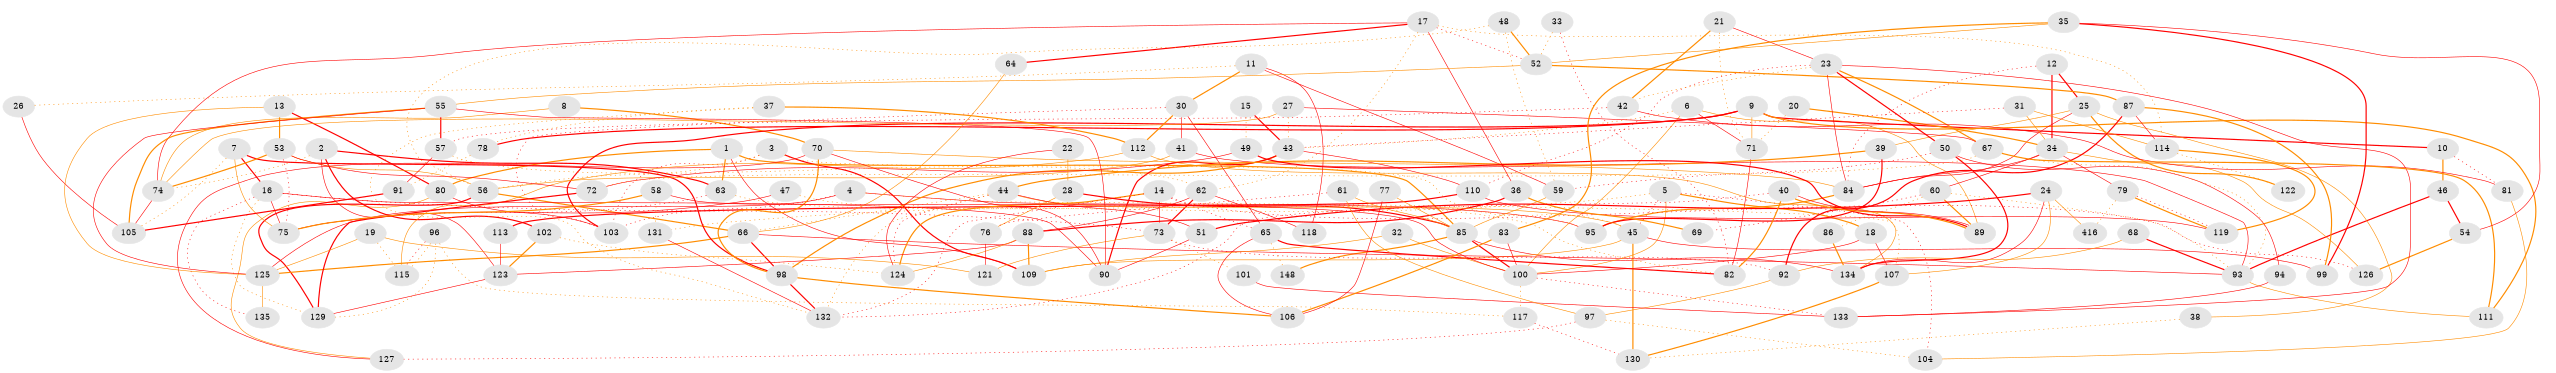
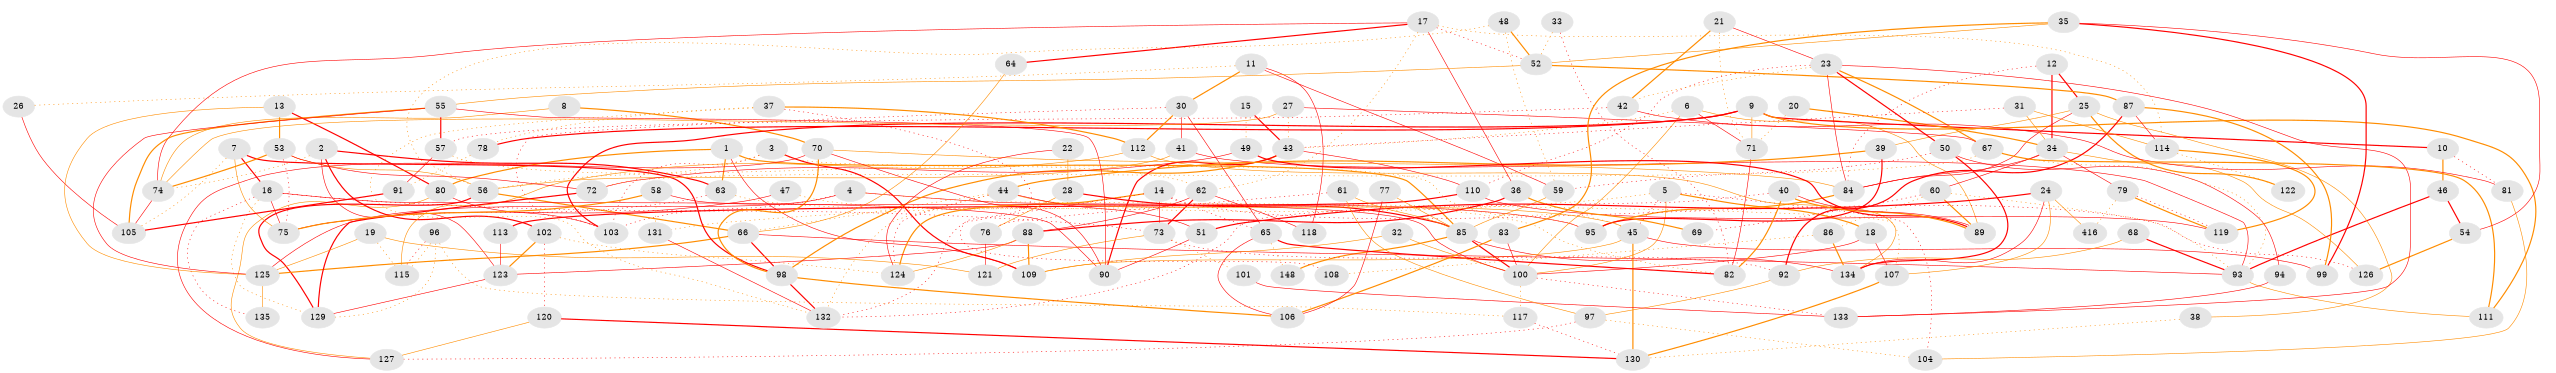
  graph {
    node [color=gray90 style=filled]
    edge [color=darkorange style=solid]
    1
    63
    80
    85
    109
    75
    82
    103
    127
    100
    134
    n12 [label=148]
    2
    74
    102
    123
    105
    124
+   120
    129
    3
    45
    56
    99
    130
    66
    4
    95
    107
    125
    135
    5
    18
    104
    131
    133
    117
    132
    6
    43
    71
    89
    98
    90
    110
    7
    16
    73
    106
    8
    70
    84
    9
    10
    78
    111
    46
    81
    91
    54
    93
    11
    26
    30
    59
    118
    65
    112
    41
    12
    25
    34
    38
    39
    122
    126
    60
    79
    13
    53
    72
    14
    121
    92
    101
    15
    49
    17
    36
    52
    62
    64
    114
    69
    88
    55
    87
    119
    19
    115
    20
    21
    23
    42
    50
    67
    57
    22
    28
    76
    94
    113
    24
    51
    n115 [label=416]
    44
    27
    86
+   108
    31
    32
    33
    35
    83
    37
    40
    47
    48
    58
    61
    97
    68
    77
    96
    1 -- 63 [style=bold]
    1 -- 80 [style=bold]
    1 -- 85 [style=bold]
    1 -- 109 [color=red]
    63 -- 75 [color=red style=dotted]
    63 -- 82 [style=dotted]
    80 -- 103 [color=red]
    80 -- 127
    85 -- 100 [color=red style=bold]
    85 -- 134 [color=red]
    85 -- n12 [style=bold]
    100 -- 133 [color=red style=dotted]
    100 -- 117 [style=dotted]
    2 -- 63 [color=red style=bold]
    2 -- 74 [style=dotted]
    2 -- 102 [color=red style=bold]
    2 -- 123 [color=red]
    74 -- 105 [color=red]
    102 -- 123 [style=bold]
    102 -- 124 [style=dotted]
+   102 -- 120 [color=red style=dotted]
    123 -- 129 [color=red]
+   120 -- 127
+   120 -- 130 [color=red style=bold]
    3 -- 109 [color=red style=bold]
    3 -- 103 [color=red style=dotted]
    3 -- 45 [style=dotted]
    3 -- 56 [style=dotted]
    45 -- 109
    45 -- 99 [color=red]
    45 -- 130 [style=bold]
    56 -- 129 [color=red style=bold]
    56 -- 66 [style=bold]
    66 -- 125 [style=bold]
    66 -- 98 [color=red style=bold]
    66 -- 93 [color=red]
    4 -- 103 [color=red style=dotted]
    4 -- 95 [color=red]
    4 -- 107 [style=dotted]
    4 -- 125 [color=red]
    107 -- 130 [style=bold]
    125 -- 135
    5 -- 100
    5 -- 45 [color=red style=dotted]
    5 -- 18 [style=bold]
    5 -- 104 [color=red style=dotted]
    5 -- 131 [style=dotted]
    18 -- 100 [color=red]
    18 -- 107 [color=red]
    131 -- 132 [color=red]
    117 -- 130 [color=red style=dotted]
    6 -- 100
    6 -- 43 [style=dotted]
    6 -- 71 [color=red]
    6 -- 89
    43 -- 98 [style=bold]
    43 -- 90 [color=red style=bold]
    43 -- 110 [color=red]
    71 -- 82 [color=red]
    98 -- 132 [color=red style=bold]
    98 -- 106 [style=bold]
    110 -- 119 [color=red]
    110 -- 113 [color=red style=bold]
    7 -- 75
    7 -- 105 [style=dotted]
    7 -- 98 [color=red style=bold]
    7 -- 16 [color=red style=bold]
    16 -- 75 [color=red]
    16 -- 129 [style=dotted]
    16 -- 135 [color=red style=dotted]
    16 -- 90 [color=red]
    16 -- 73 [color=red style=dotted]
    73 -- 121
    73 -- 92 [color=red style=dotted]
    73 -- 101 [style=dotted]
    8 -- 74
    8 -- 70 [style=bold]
    70 -- 127 [color=red]
    70 -- 98 [style=bold]
    70 -- 90 [color=red]
    70 -- 84
    84 -- 95 [style=bold]
    9 -- 103 [color=red style=bold]
    9 -- 71
    9 -- 10 [color=red style=bold]
    9 -- 78 [color=red style=bold]
    9 -- 111 [style=bold]
    10 -- 46 [style=bold]
    10 -- 81 [color=red style=dotted]
    78 -- 91 [style=dotted]
    46 -- 54 [color=red style=bold]
    46 -- 93 [color=red style=bold]
    81 -- 104
    91 -- 105 [color=red style=bold]
    54 -- 126 [style=bold]
    93 -- 111
    11 -- 26 [style=dotted]
    11 -- 30 [style=bold]
    11 -- 59 [color=red]
    11 -- 118 [color=red]
    26 -- 105 [color=red]
    30 -- 103 [color=red style=dotted]
    30 -- 65 [color=red]
    30 -- 112 [style=bold]
    30 -- 41 [color=red]
    59 -- 85
    65 -- 82 [color=red style=bold]
    65 -- n12 [style=dotted]
    65 -- 106 [color=red]
    112 -- 134
    112 -- 115
    41 -- 56
    41 -- 93 [color=red]
    12 -- 84 [color=red style=dotted]
    12 -- 25 [color=red style=bold]
    12 -- 34 [color=red style=bold]
    25 -- 84 [color=red]
    25 -- 38
    25 -- 39
    25 -- 122 [style=bold]
    34 -- 84 [color=red]
    34 -- 126
    34 -- 60 [color=red]
    34 -- 79 [color=red]
    38 -- 130 [style=dotted]
    39 -- 95 [color=red style=bold]
    39 -- 44 [style=bold]
    60 -- 89 [style=bold]
    60 -- 93 [style=dotted]
    60 -- 69 [color=red style=dotted]
    60 -- 86 [style=dotted]
    79 -- 119 [style=bold]
    79 -- 119 [color=red style=dotted]
    79 -- n115 [style=dotted]
    13 -- 80 [color=red style=bold]
    13 -- 125
    13 -- 53 [style=bold]
    53 -- 75 [color=red style=dotted]
    53 -- 74 [style=bold]
    53 -- 56
    53 -- 72 [color=red]
    72 -- 129 [color=red style=bold]
    14 -- 124 [style=bold]
    14 -- 132 [color=red style=dotted]
    14 -- 73 [color=red]
    14 -- 65 [color=red style=dotted]
    14 -- 126 [color=red style=dotted]
    92 -- 97
    101 -- 133 [color=red]
    15 -- 43 [color=red style=bold]
    15 -- 49 [style=dotted]
    49 -- 89 [color=red style=bold]
    49 -- 72 [color=red]
    17 -- 74 [color=red]
    17 -- 36 [color=red]
    17 -- 52 [color=red style=dotted]
    17 -- 62 [style=dotted]
    17 -- 64 [color=red style=bold]
    17 -- 114 [style=dotted]
    36 -- 69 [style=bold]
    36 -- 88 [color=red style=bold]
    52 -- 55
    52 -- 87 [style=bold]
    62 -- 73 [color=red style=bold]
    62 -- 118 [color=red]
    62 -- 88 [color=red]
    64 -- 66
    114 -- 122 [style=dotted]
    114 -- 119 [style=bold]
    88 -- 109 [style=bold]
    88 -- 123 [color=red]
    88 -- 124
    55 -- 105 [style=bold]
    55 -- 125 [color=red]
    55 -- 90 [color=red]
    55 -- 57 [color=red style=bold]
    87 -- 99 [style=bold]
    87 -- 92 [color=red style=bold]
    87 -- 114 [color=red]
    19 -- 125
    19 -- 121
    19 -- 115 [style=dotted]
    20 -- 71 [style=dotted]
    20 -- 34 [style=bold]
    21 -- 71 [style=dotted]
    21 -- 23 [color=red]
    21 -- 42 [style=bold]
    23 -- 133 [color=red]
    23 -- 110 [color=red style=dotted]
    23 -- 84 [color=red]
    23 -- 42 [style=dotted]
    23 -- 50 [color=red style=bold]
    23 -- 67 [style=bold]
    42 -- 81 [color=red]
    42 -- 57 [color=red style=dotted]
    50 -- 134 [color=red style=bold]
    50 -- 59 [color=red style=dotted]
    50 -- 94 [color=red]
    67 -- 111 [style=bold]
    67 -- 93 [style=dotted]
    67 -- 72 [style=dotted]
    57 -- 91 [color=red]
    57 -- 62 [style=dotted]
    22 -- 124 [color=red]
    22 -- 28
    28 -- 85 [color=red style=bold]
    28 -- 76
    76 -- 121 [color=red]
    94 -- 133 [color=red]
    113 -- 123 [color=red]
    24 -- 134 [color=red]
    24 -- 107
    24 -- 51 [color=red style=bold]
    24 -- n115
    51 -- 90 [color=red]
    44 -- 124 [color=red style=dotted]
    44 -- 45
    44 -- 66 [style=dotted]
    44 -- 132 [style=dotted]
    44 -- 51 [color=red]
    27 -- 74
    27 -- 43 [style=dotted]
    27 -- 67 [color=red]
    86 -- 134 [style=bold]
+   86 -- 108 [style=dotted]
    31 -- 43 [color=red style=dotted]
    31 -- 34
    31 -- 114
    32 -- 109
    32 -- 100
    33 -- 82 [color=red style=dotted]
    33 -- 52 [style=dotted]
    35 -- 99 [color=red style=bold]
    35 -- 54 [color=red]
    35 -- 52
    35 -- 83 [style=bold]
    83 -- 100 [color=red]
    83 -- 106 [style=bold]
    37 -- 132 [style=dotted]
    37 -- 78 [style=dotted]
    37 -- 112 [style=bold]
+   37 -- 108 [color=red style=dotted]
    40 -- 82 [style=bold]
    40 -- 132 [color=red style=dotted]
    40 -- 89 [style=bold]
    40 -- 89 [color=red]
    47 -- 75 [color=red]
    47 -- 95 [style=dotted]
    48 -- 56 [style=dotted]
    48 -- 59 [style=dotted]
    48 -- 52 [style=bold]
    58 -- 75 [style=bold]
    58 -- 100 [color=red]
    58 -- 131 [style=dotted]
    61 -- 85
    61 -- 76 [color=red style=dotted]
    61 -- 97
    97 -- 127 [color=red style=dotted]
    97 -- 104 [style=dotted]
    68 -- 93 [color=red style=bold]
    68 -- 92
    77 -- 85
    77 -- 106 [color=red]
    96 -- 129 [style=dotted]
    96 -- 117 [style=dotted]
    96 -- 115 [color=red style=dotted]
    96 -- 115 [style=dotted]
  }
